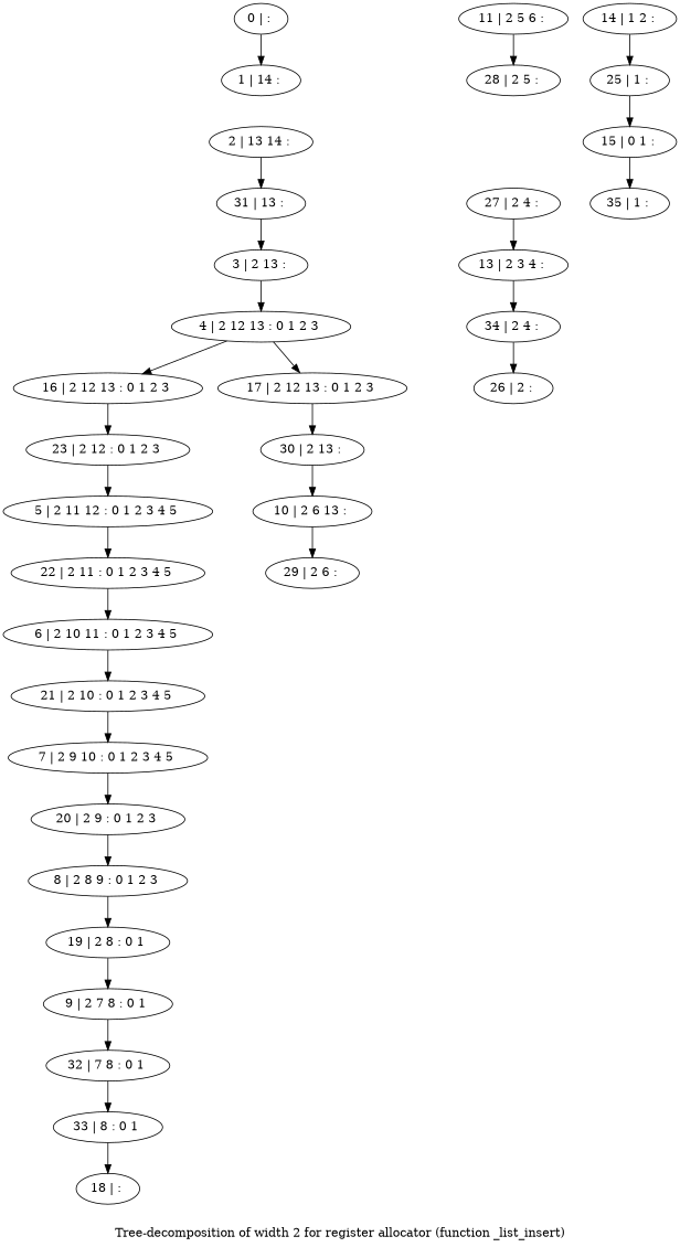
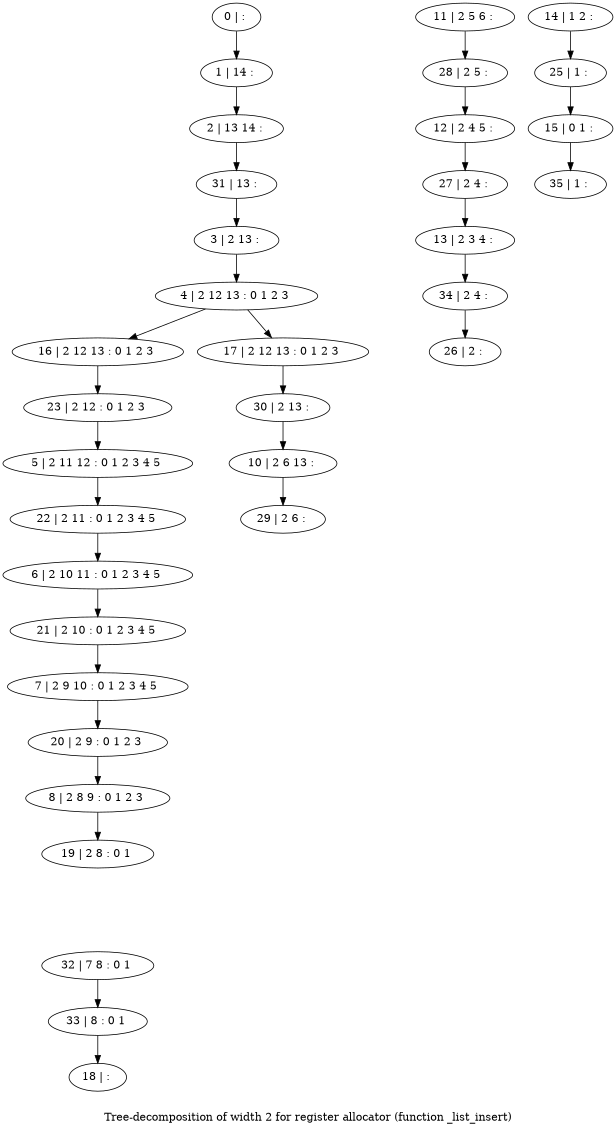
  digraph {
    label="Tree-decomposition of width 2 for register allocator (function _list_insert)"
    n1 [label="0 | : "]
    n2 [label="1 | 14 : "]
    n3 [label="2 | 13 14 : "]
    n4 [label="31 | 13 : "]
    n5 [label="3 | 2 13 : "]
    n6 [label="4 | 2 12 13 : 0 1 2 3 "]
    n7 [label="16 | 2 12 13 : 0 1 2 3 "]
    n8 [label="17 | 2 12 13 : 0 1 2 3 "]
    n9 [label="23 | 2 12 : 0 1 2 3 "]
    n10 [label="30 | 2 13 : "]
    n11 [label="5 | 2 11 12 : 0 1 2 3 4 5 "]
    n12 [label="22 | 2 11 : 0 1 2 3 4 5 "]
    n13 [label="6 | 2 10 11 : 0 1 2 3 4 5 "]
    n14 [label="21 | 2 10 : 0 1 2 3 4 5 "]
    n15 [label="7 | 2 9 10 : 0 1 2 3 4 5 "]
    n16 [label="20 | 2 9 : 0 1 2 3 "]
    n17 [label="8 | 2 8 9 : 0 1 2 3 "]
    n18 [label="19 | 2 8 : 0 1 "]
-   n19 [label="9 | 2 7 8 : 0 1 "]
    n20 [label="32 | 7 8 : 0 1 "]
    n21 [label="33 | 8 : 0 1 "]
    n22 [label="10 | 2 6 13 : "]
    n23 [label="29 | 2 6 : "]
    n24 [label="11 | 2 5 6 : "]
    n25 [label="28 | 2 5 : "]
+   n26 [label="12 | 2 4 5 : "]
    n27 [label="27 | 2 4 : "]
    n28 [label="13 | 2 3 4 : "]
    n29 [label="34 | 2 4 : "]
    n30 [label="26 | 2 : "]
    n31 [label="14 | 1 2 : "]
    n32 [label="25 | 1 : "]
    n33 [label="15 | 0 1 : "]
    n34 [label="35 | 1 : "]
    n35 [label="18 | : "]
    n1 -> n2
+   n2 -> n3
    n3 -> n4
    n4 -> n5
    n5 -> n6
    n6 -> n7
    n6 -> n8
    n7 -> n9
    n8 -> n10
    n9 -> n11
    n10 -> n22
    n11 -> n12
    n12 -> n13
    n13 -> n14
    n14 -> n15
    n15 -> n16
    n16 -> n17
    n17 -> n18
-   n18 -> n19
-   n19 -> n20
    n20 -> n21
    n21 -> n35
    n22 -> n23
    n24 -> n25
+   n25 -> n26
+   n26 -> n27
    n27 -> n28
    n28 -> n29
    n29 -> n30
    n31 -> n32
    n32 -> n33
    n33 -> n34
  }
